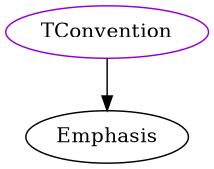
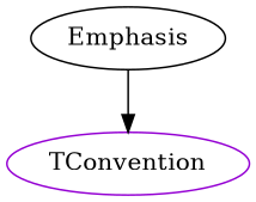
  digraph {
    n1 [color=darkviolet label=TConvention shape=oval]
    Emphasis
-   n1 -> Emphasis
+   Emphasis -> n1
  }
